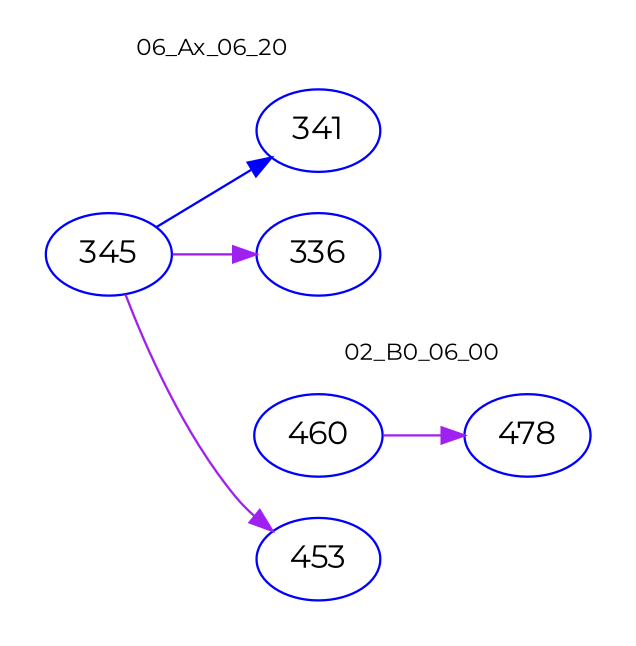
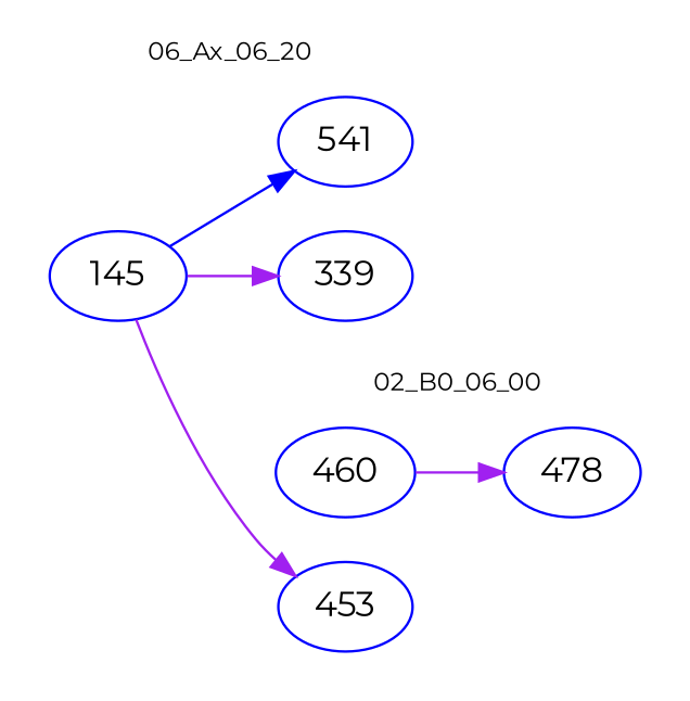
  digraph {
    fontname=Montserrat
    rankdir=LR
    node [color=blue fontname=Montserrat]
    edge [color=purple fontname=Montserrat]
-   n1 [label=345]
-   n2 [label=336]
-   n3 [label=341]
+   n1 [label=145]
+   n2 [label=339]
+   n3 [label=541]
    n4 [label=460]
    n5 [label=453]
    n6 [label=478]
    subgraph cluster_1 {
      color=white
      fontsize=10
      label="06_Ax_06_20"
      n1
      n2
      n3
    }
    subgraph cluster_2 {
      color=white
      fontsize=10
      label="02_B0_06_00"
      n4
      n5
      n6
    }
    n1 -> n2
    n1 -> n3 [color=blue]
    n1 -> n5
    n4 -> n6
  }
